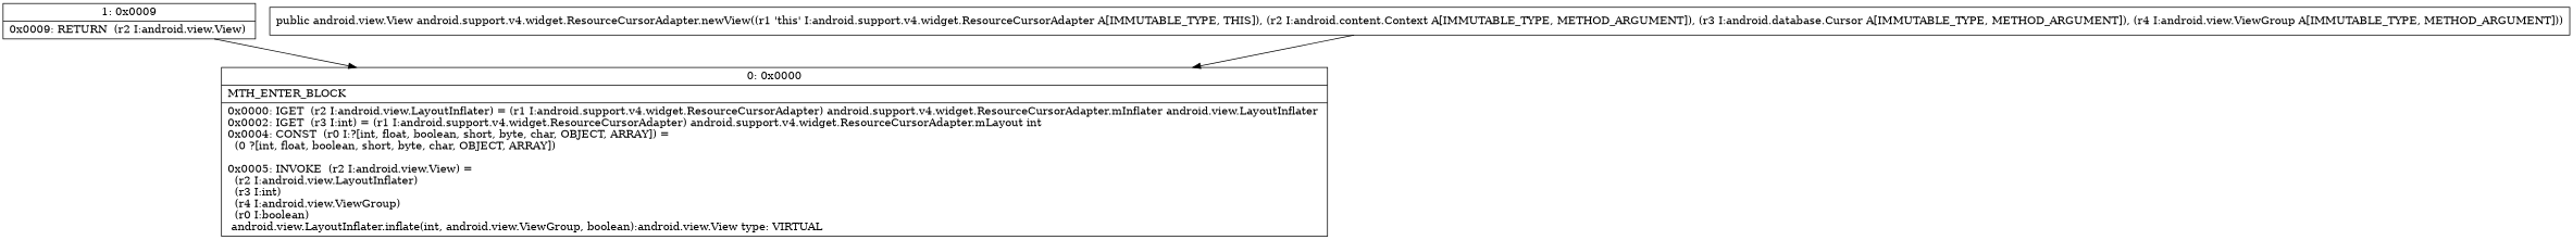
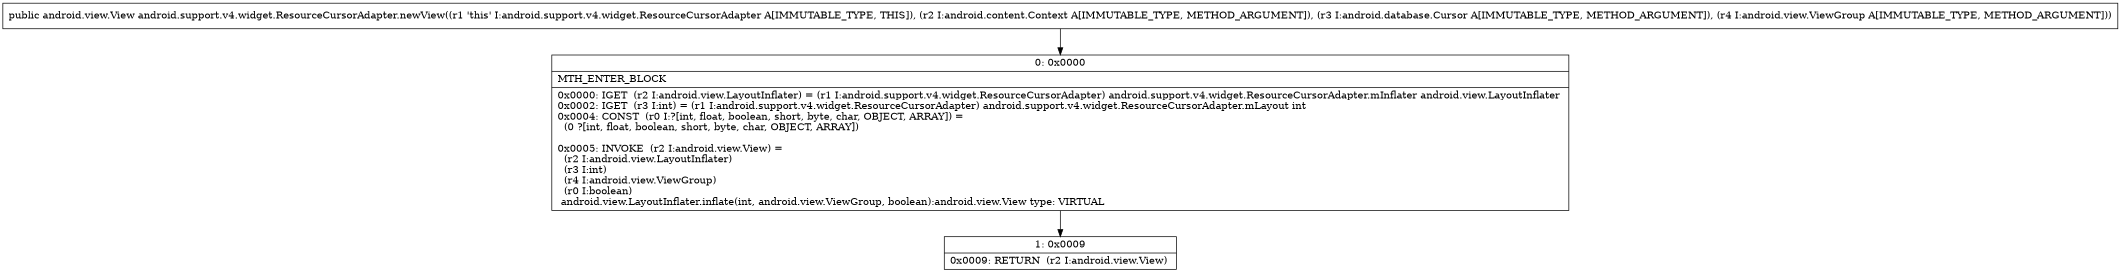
  digraph {
    node [shape=record]
    n1 [label="{0\:\ 0x0000|MTH_ENTER_BLOCK\l|0x0000: IGET  (r2 I:android.view.LayoutInflater) = (r1 I:android.support.v4.widget.ResourceCursorAdapter) android.support.v4.widget.ResourceCursorAdapter.mInflater android.view.LayoutInflater \l0x0002: IGET  (r3 I:int) = (r1 I:android.support.v4.widget.ResourceCursorAdapter) android.support.v4.widget.ResourceCursorAdapter.mLayout int \l0x0004: CONST  (r0 I:?[int, float, boolean, short, byte, char, OBJECT, ARRAY]) = \l  (0 ?[int, float, boolean, short, byte, char, OBJECT, ARRAY])\l \l0x0005: INVOKE  (r2 I:android.view.View) = \l  (r2 I:android.view.LayoutInflater)\l  (r3 I:int)\l  (r4 I:android.view.ViewGroup)\l  (r0 I:boolean)\l android.view.LayoutInflater.inflate(int, android.view.ViewGroup, boolean):android.view.View type: VIRTUAL \l}"]
    n2 [label="{1\:\ 0x0009|0x0009: RETURN  (r2 I:android.view.View) \l}"]
    n3 [label="{public android.view.View android.support.v4.widget.ResourceCursorAdapter.newView((r1 'this' I:android.support.v4.widget.ResourceCursorAdapter A[IMMUTABLE_TYPE, THIS]), (r2 I:android.content.Context A[IMMUTABLE_TYPE, METHOD_ARGUMENT]), (r3 I:android.database.Cursor A[IMMUTABLE_TYPE, METHOD_ARGUMENT]), (r4 I:android.view.ViewGroup A[IMMUTABLE_TYPE, METHOD_ARGUMENT])) }"]
-   n2 -> n1
+   n1 -> n2
    n3 -> n1
  }
